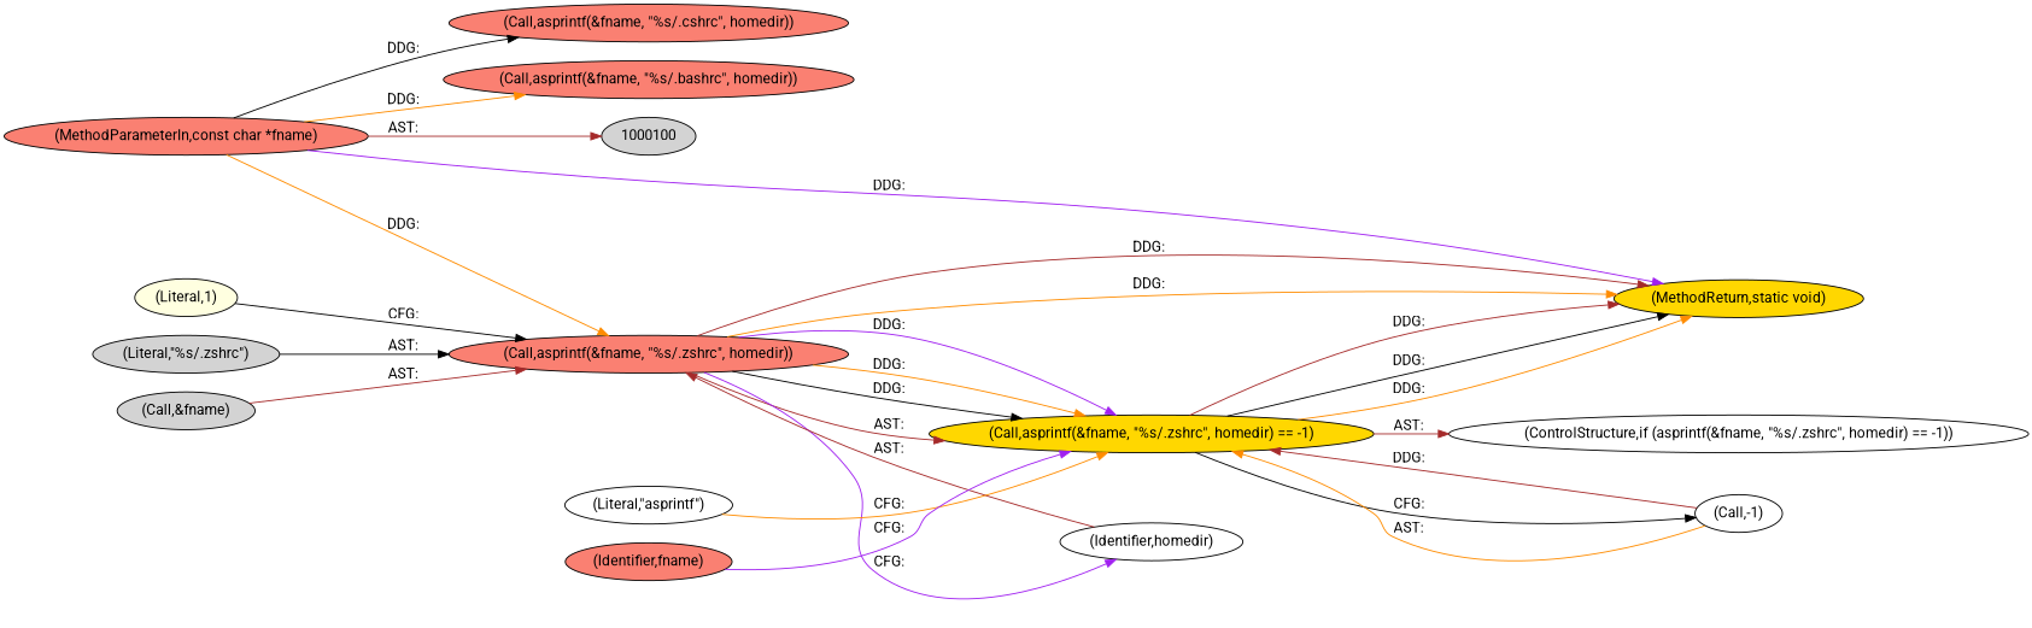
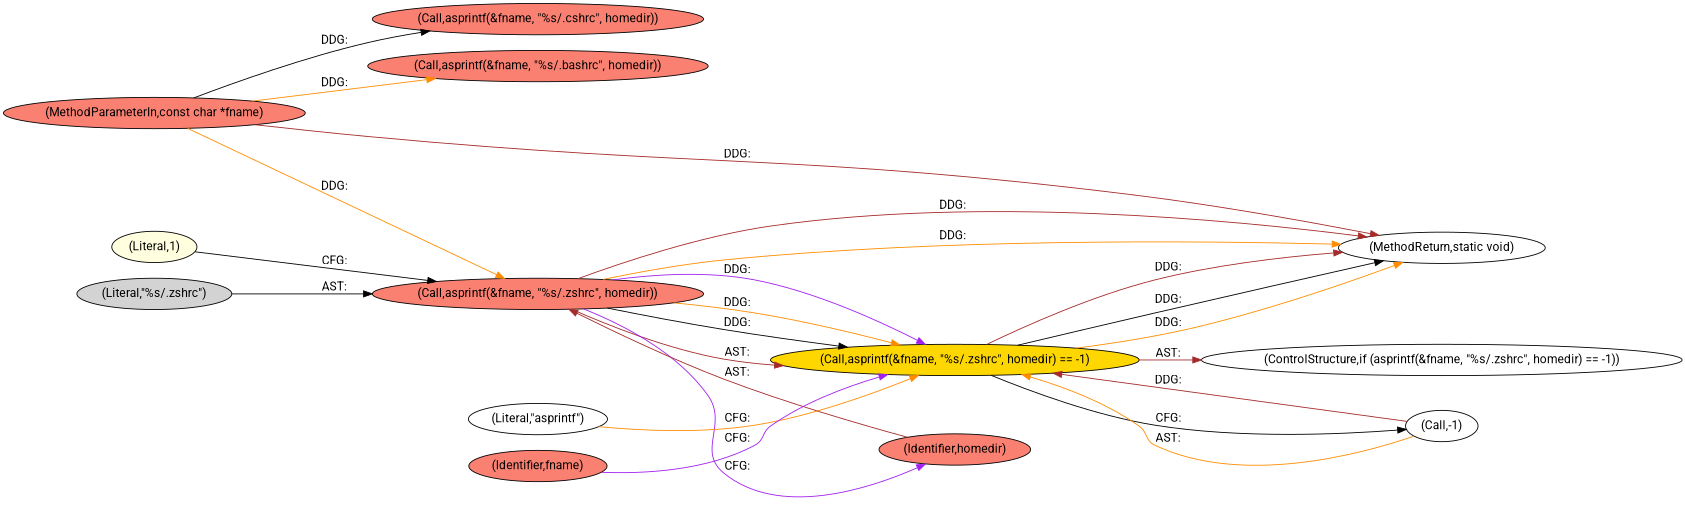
  digraph {
    fontname=Roboto
    rankdir=LR
    node [fillcolor=salmon fontname=Roboto style=filled]
    edge [color=brown fontname=Roboto]
    n1 [label="(Call,asprintf(&fname, \"%s/.zshrc\", homedir))"]
    n2 [fillcolor=gold label="(Call,asprintf(&fname, \"%s/.zshrc\", homedir) == -1)"]
-   n3 [fillcolor=white label="(Identifier,homedir)"]
-   n4 [fillcolor=gold label="(MethodReturn,static void)"]
+   n3 [label="(Identifier,homedir)"]
+   n4 [fillcolor=white label="(MethodReturn,static void)"]
    n5 [fillcolor=white label="(ControlStructure,if (asprintf(&fname, \"%s/.zshrc\", homedir) == -1))"]
    n6 [fillcolor=white label="(Call,-1)"]
    n7 [label="(MethodParameterIn,const char *fname)"]
    n8 [label="(Call,asprintf(&fname, \"%s/.cshrc\", homedir))"]
    n9 [label="(Call,asprintf(&fname, \"%s/.bashrc\", homedir))"]
-   1000100 [fillcolor=lightgrey]
    n11 [fillcolor=lightyellow label="(Literal,1)"]
    n12 [fillcolor=white label="(Literal,\"asprintf\")"]
    n13 [fillcolor=lightgrey label="(Literal,\"%s/.zshrc\")"]
    n14 [label="(Identifier,fname)"]
-   n15 [fillcolor=lightgrey label="(Call,&fname)"]
    n1 -> n2 [label="AST: "]
    n1 -> n2 [color=purple label="DDG: "]
    n1 -> n2 [color=darkorange label="DDG: "]
    n1 -> n2 [color=black label="DDG: "]
    n1 -> n3 [color=purple label="CFG: "]
    n1 -> n4 [color=darkorange label="DDG: "]
    n1 -> n4 [label="DDG: "]
    n2 -> n4 [label="DDG: "]
    n2 -> n4 [color=black label="DDG: "]
    n2 -> n4 [color=darkorange label="DDG: "]
    n2 -> n5 [label="AST: "]
    n2 -> n6 [color=black label="CFG: "]
    n3 -> n1 [label="AST: "]
    n6 -> n2 [color=darkorange label="AST: "]
    n6 -> n2 [label="DDG: "]
    n7 -> n1 [color=darkorange label="DDG: "]
-   n7 -> n4 [color=purple label="DDG: "]
+   n7 -> n4 [label="DDG: "]
    n7 -> n8 [color=black label="DDG: "]
    n7 -> n9 [color=darkorange label="DDG: "]
-   n7 -> 1000100 [label="AST: "]
    n11 -> n1 [color=black label="CFG: "]
    n12 -> n2 [color=darkorange label="CFG: "]
    n13 -> n1 [color=black label="AST: "]
    n14 -> n2 [color=purple label="CFG: "]
-   n15 -> n1 [label="AST: "]
  }
